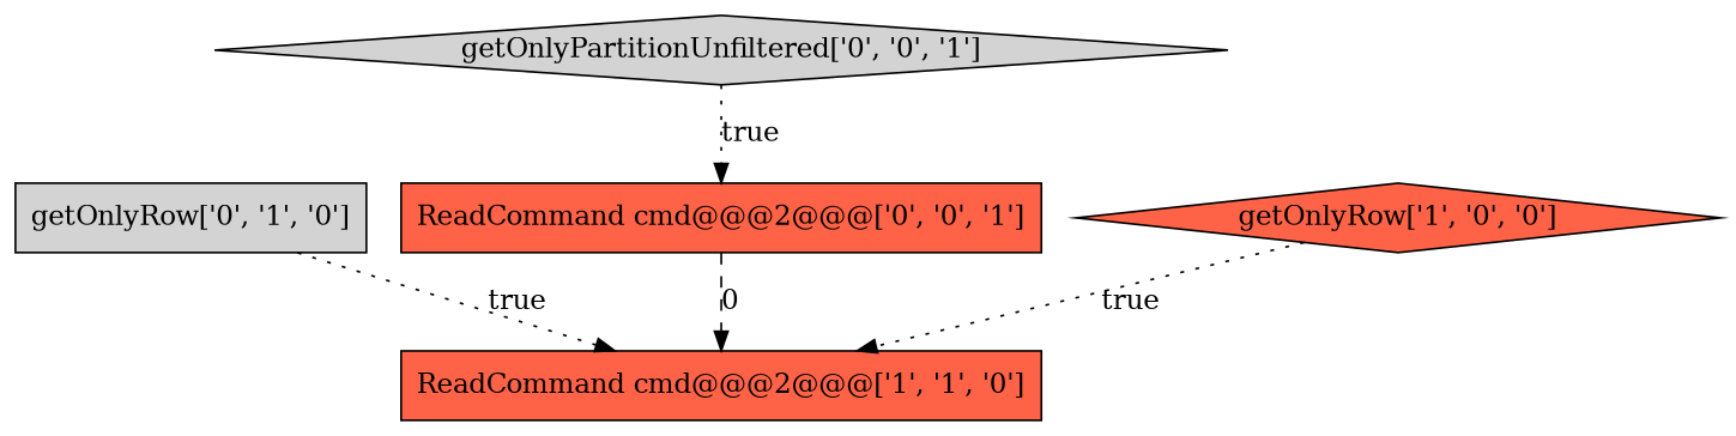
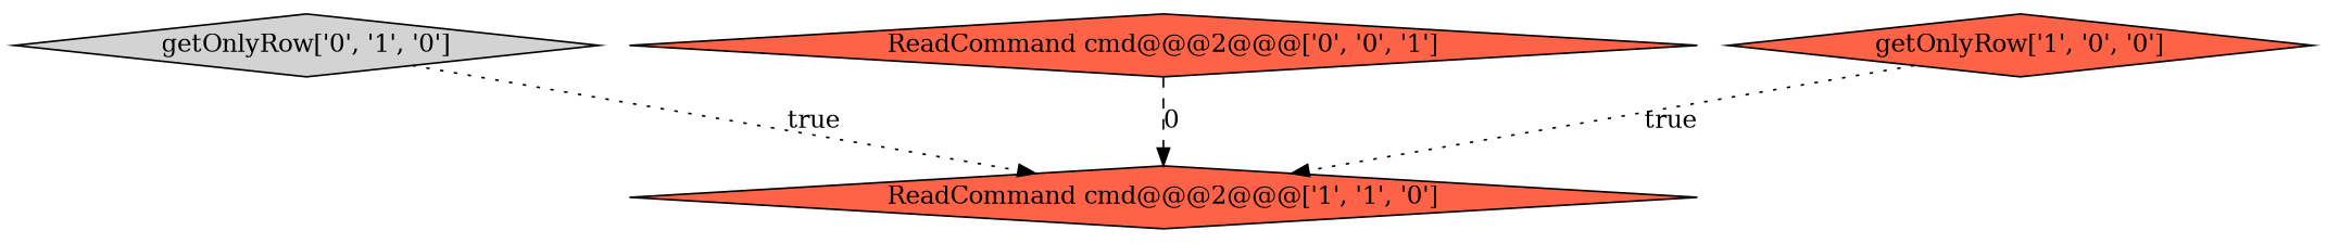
  digraph {
    fontname="DejaVu Serif"
    node [fillcolor=tomato fontname="DejaVu Serif" shape=diamond style=filled]
    edge [fontname="DejaVu Serif" style=dotted]
-   n1 [fillcolor=lightgray label="getOnlyRow['0', '1', '0']" shape=box]
-   n2 [label="ReadCommand cmd@@@2@@@['1', '1', '0']" shape=box]
-   n3 [label="ReadCommand cmd@@@2@@@['0', '0', '1']" shape=box]
-   n4 [fillcolor=lightgray label="getOnlyPartitionUnfiltered['0', '0', '1']"]
+   n1 [fillcolor=lightgray label="getOnlyRow['0', '1', '0']"]
+   n2 [label="ReadCommand cmd@@@2@@@['1', '1', '0']"]
+   n3 [label="ReadCommand cmd@@@2@@@['0', '0', '1']"]
    n5 [label="getOnlyRow['1', '0', '0']"]
    n1 -> n2 [label=true]
    n3 -> n2 [label=0 style=dashed]
-   n4 -> n3 [label=true]
    n5 -> n2 [label=true]
  }
